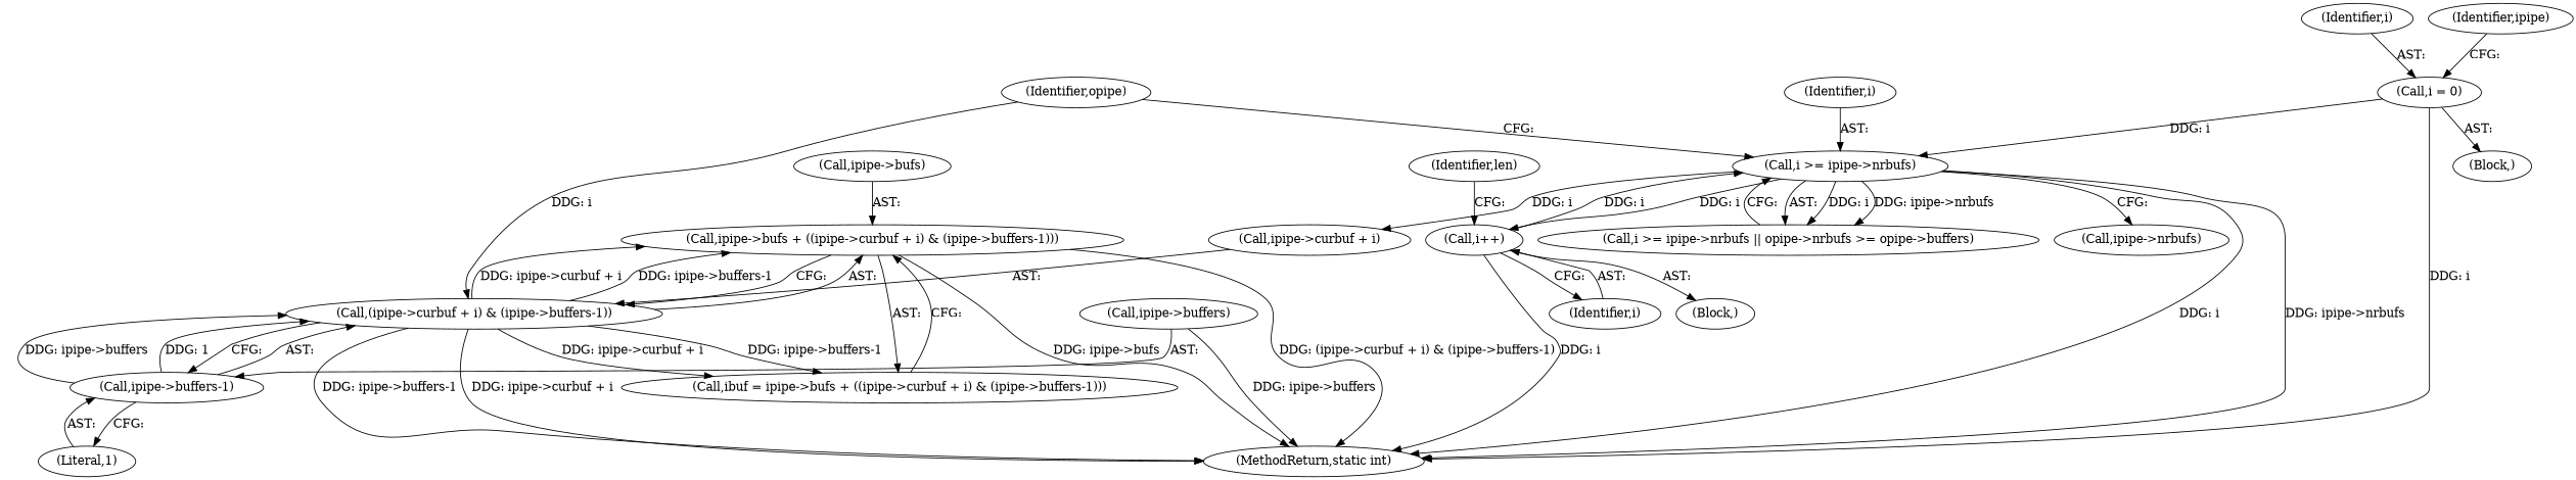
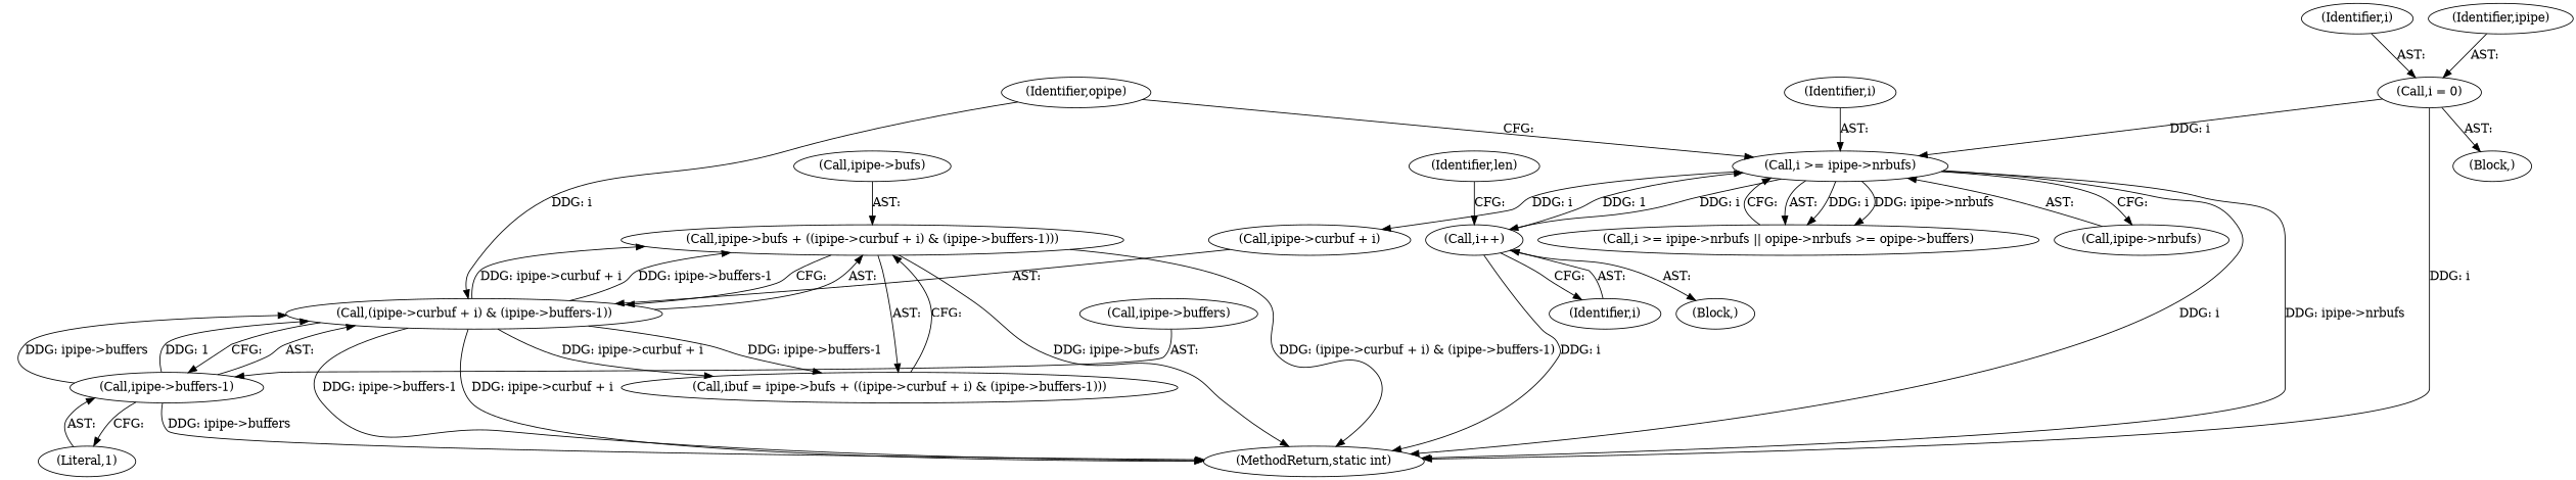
  digraph {
    n1 [label="(Call,ipipe->bufs + ((ipipe->curbuf + i) & (ipipe->buffers-1)))"]
    n2 [label="(Call,(ipipe->curbuf + i) & (ipipe->buffers-1))"]
    n3 [label="(Call,ibuf = ipipe->bufs + ((ipipe->curbuf + i) & (ipipe->buffers-1)))"]
    n4 [label="(MethodReturn,static int)"]
    n5 [label="(Call,ipipe->buffers-1)"]
    n6 [label="(Literal,1)"]
    n7 [label="(Call,i >= ipipe->nrbufs)"]
    n8 [label="(Call,i++)"]
    n9 [label="(Call,i >= ipipe->nrbufs || opipe->nrbufs >= opipe->buffers)"]
    n10 [label="(Call,ipipe->nrbufs)"]
    n11 [label="(Call,ipipe->curbuf + i)"]
    n12 [label="(Identifier,i)"]
    n13 [label="(Block,)"]
    n14 [label="(Call,i = 0)"]
    n15 [label="(Block,)"]
    n16 [label="(Identifier,i)"]
    n17 [label="(Identifier,i)"]
    n18 [label="(Identifier,opipe)"]
    n19 [label="(Call,ipipe->buffers)"]
    n20 [label="(Identifier,len)"]
    n21 [label="(Identifier,ipipe)"]
    n22 [label="(Call,ipipe->bufs)"]
    n1 -> n2 [label="CFG: "]
    n1 -> n3 [label="AST: "]
    n1 -> n4 [label="DDG: ipipe->bufs"]
    n1 -> n4 [label="DDG: (ipipe->curbuf + i) & (ipipe->buffers-1)"]
    n2 -> n1 [label="AST: "]
    n2 -> n1 [label="DDG: ipipe->curbuf + i"]
    n2 -> n1 [label="DDG: ipipe->buffers-1"]
    n2 -> n3 [label="DDG: ipipe->curbuf + i"]
    n2 -> n3 [label="DDG: ipipe->buffers-1"]
    n2 -> n4 [label="DDG: ipipe->curbuf + i"]
    n2 -> n4 [label="DDG: ipipe->buffers-1"]
    n2 -> n5 [label="CFG: "]
    n3 -> n1 [label="CFG: "]
    n5 -> n2 [label="AST: "]
    n5 -> n2 [label="DDG: ipipe->buffers"]
    n5 -> n2 [label="DDG: 1"]
-   n19 -> n4 [label="DDG: ipipe->buffers"]
+   n5 -> n4 [label="DDG: ipipe->buffers"]
    n5 -> n6 [label="CFG: "]
    n6 -> n5 [label="AST: "]
    n7 -> n4 [label="DDG: i"]
    n7 -> n4 [label="DDG: ipipe->nrbufs"]
    n7 -> n8 [label="DDG: i"]
    n7 -> n9 [label="AST: "]
    n7 -> n9 [label="DDG: i"]
    n7 -> n9 [label="DDG: ipipe->nrbufs"]
    n7 -> n10 [label="CFG: "]
    n7 -> n11 [label="DDG: i"]
    n8 -> n4 [label="DDG: i"]
-   n8 -> n7 [label="DDG: i"]
+   n8 -> n7 [label="DDG: 1"]
    n8 -> n12 [label="CFG: "]
    n8 -> n13 [label="AST: "]
    n9 -> n7 [label="CFG: "]
+   n10 -> n7 [label="AST: "]
    n11 -> n2 [label="AST: "]
    n12 -> n8 [label="AST: "]
    n14 -> n4 [label="DDG: i"]
    n14 -> n7 [label="DDG: i"]
    n14 -> n15 [label="AST: "]
    n16 -> n7 [label="AST: "]
    n17 -> n14 [label="AST: "]
    n18 -> n2 [label="DDG: i"]
    n18 -> n7 [label="CFG: "]
    n19 -> n5 [label="AST: "]
    n20 -> n8 [label="CFG: "]
-   n21 -> n14 [label="CFG: "]
+   n21 -> n14 [label="AST: "]
    n22 -> n1 [label="AST: "]
  }
